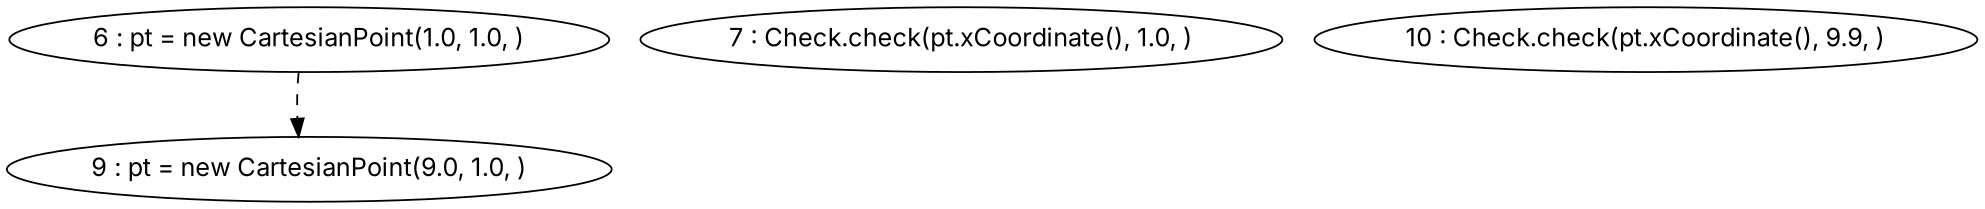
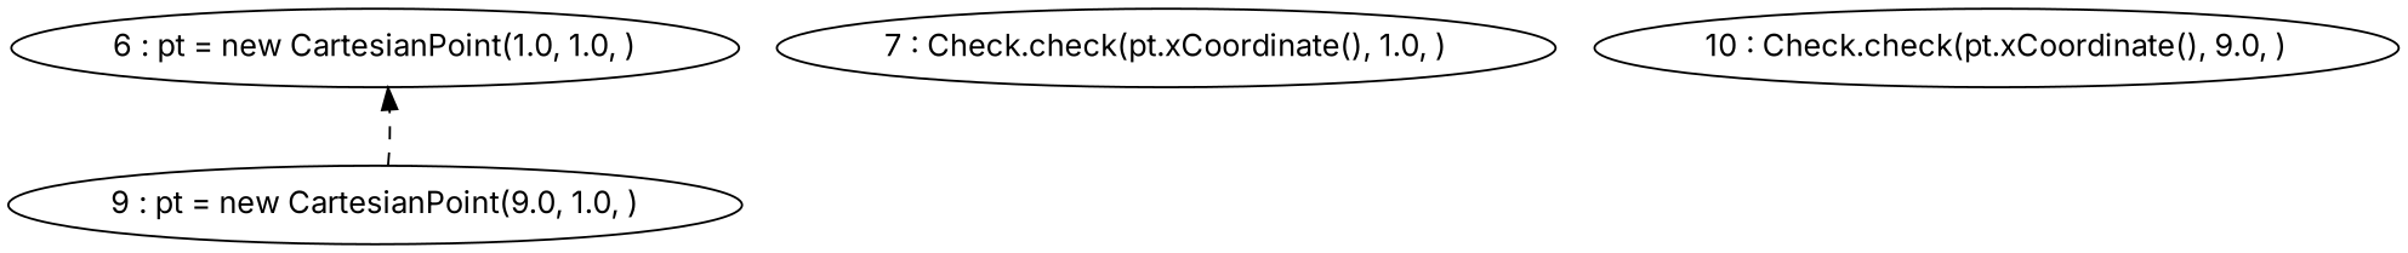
  digraph {
    fontname=Inter
    node [fontname=Inter]
    "6 : pt = new CartesianPoint(1.0, 1.0, )"
    "9 : pt = new CartesianPoint(9.0, 1.0, )"
    "7 : Check.check(pt.xCoordinate(), 1.0, )"
-   "10 : Check.check(pt.xCoordinate(), 9.0, )" [label="10 : Check.check(pt.xCoordinate(), 9.9, )"]
-   "6 : pt = new CartesianPoint(1.0, 1.0, )" -> "9 : pt = new CartesianPoint(9.0, 1.0, )" [style=dashed fontname=Inter]
+   "10 : Check.check(pt.xCoordinate(), 9.0, )"
+   "9 : pt = new CartesianPoint(9.0, 1.0, )" -> "6 : pt = new CartesianPoint(1.0, 1.0, )" [style=dashed fontname=Inter]
  }
